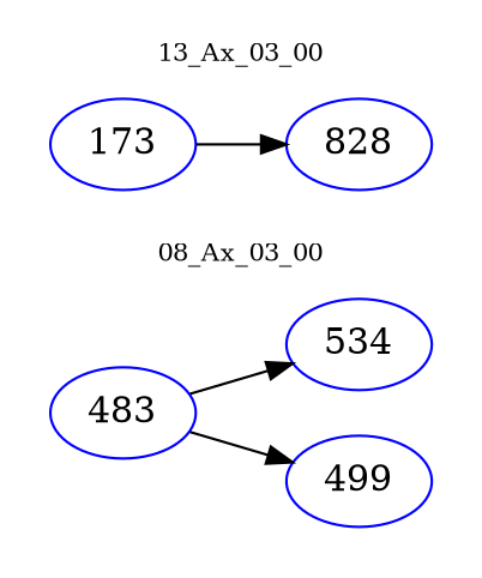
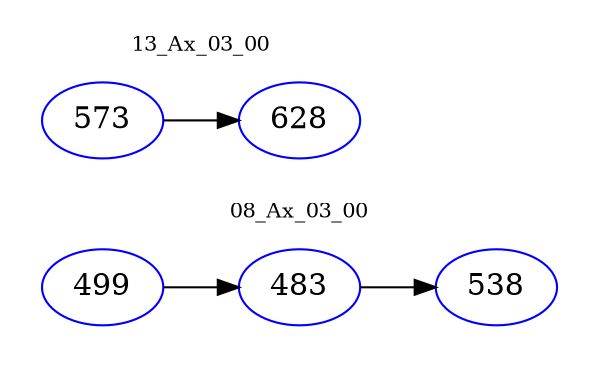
  digraph {
    rankdir=LR
    node [color=blue]
    edge [color=black]
    n1 [label=483]
    n2 [label=499]
-   n3 [label=534]
-   n4 [label=173]
-   n5 [label=828]
+   n3 [label=538]
+   n4 [label=573]
+   n5 [label=628]
    subgraph cluster_1 {
      color=white
      fontsize=10
      label="08_Ax_03_00"
      n1
      n2
      n3
    }
    subgraph cluster_2 {
      color=white
      fontsize=10
      label="13_Ax_03_00"
      n4
      n5
    }
-   n1 -> n2
+   n2 -> n1
    n1 -> n3
    n4 -> n5
  }
